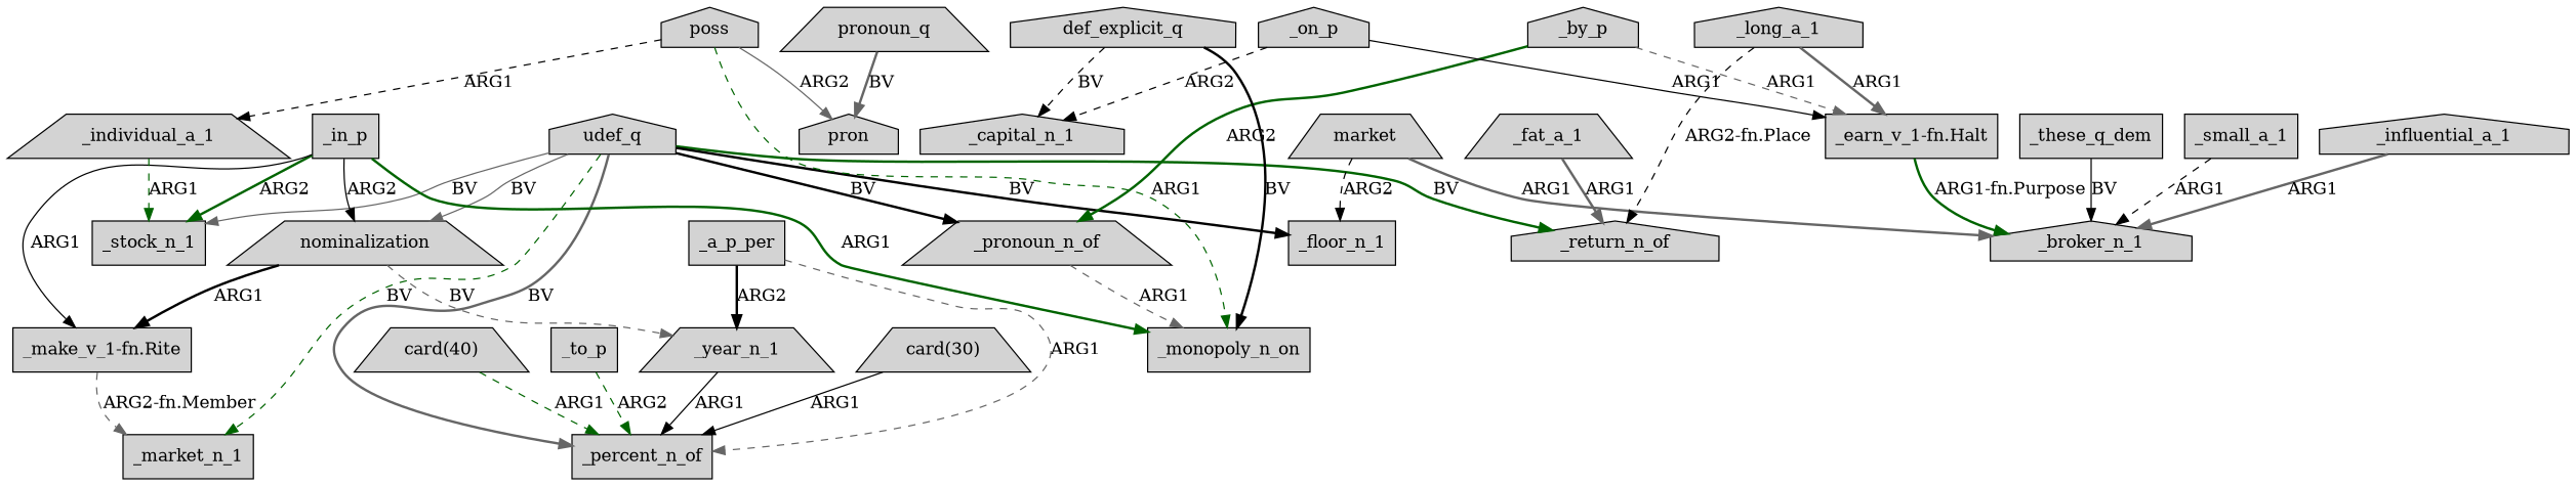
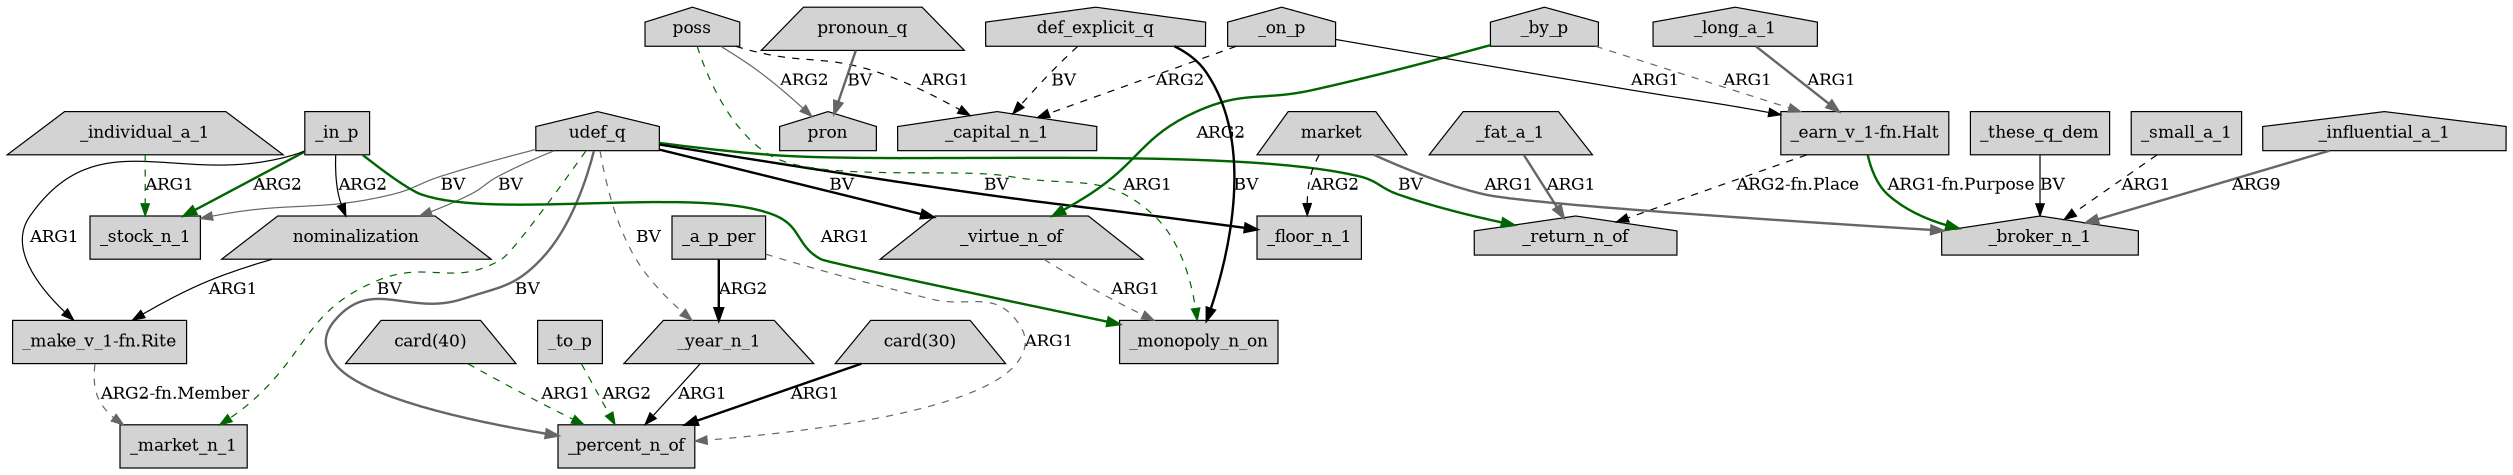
  digraph {
    node [shape=box style=filled]
    edge [color=black style=dashed]
    _a_p_per
    _percent_n_of
    _year_n_1 [shape=trapezium]
    udef_q [shape=house]
    _market_n_1
    _return_n_of [shape=house]
-   _virtue_n_of [shape=trapezium label=_pronoun_n_of]
+   _virtue_n_of [shape=trapezium]
    _floor_n_1
    nominalization [shape=trapezium]
    _stock_n_1
    _monopoly_n_on
    "_make_v_1-fn.Rite"
    poss [shape=house]
    _capital_n_1 [shape=house]
    pron [shape=house]
    _by_p [shape=house]
    "_earn_v_1-fn.Halt"
    _broker_n_1 [shape=house]
    n19 [label=market shape=trapezium]
    _on_p [shape=house]
    _in_p
    _small_a_1
    "card(40)" [shape=trapezium]
    _to_p
    _fat_a_1 [shape=trapezium]
    pronoun_q [shape=trapezium]
    "card(30)" [shape=trapezium]
    def_explicit_q [shape=house]
    _influential_a_1 [shape=house]
    _individual_a_1 [shape=trapezium]
    _these_q_dem
    _long_a_1 [shape=house]
    _a_p_per -> _percent_n_of [color=gray40 label=ARG1]
    _a_p_per -> _year_n_1 [label=ARG2 style=bold]
    _year_n_1 -> _percent_n_of [label=ARG1 style=solid]
    udef_q -> _percent_n_of [color=gray40 label=BV style=bold]
-   nominalization -> _year_n_1 [color=gray40 label=BV]
+   udef_q -> _year_n_1 [color=gray40 label=BV]
    udef_q -> _market_n_1 [color=darkgreen label=BV]
    udef_q -> _return_n_of [color=darkgreen label=BV style=bold]
    udef_q -> _virtue_n_of [label=BV style=bold]
    udef_q -> _floor_n_1 [label=BV style=bold]
    udef_q -> nominalization [color=gray40 label=BV style=solid]
    udef_q -> _stock_n_1 [color=gray40 label=BV style=solid]
    _virtue_n_of -> _monopoly_n_on [color=gray40 label=ARG1]
-   nominalization -> "_make_v_1-fn.Rite" [label=ARG1 style=bold]
+   nominalization -> "_make_v_1-fn.Rite" [label=ARG1 style=solid]
    "_make_v_1-fn.Rite" -> _market_n_1 [color=gray40 label="ARG2-fn.Member"]
    poss -> _monopoly_n_on [color=darkgreen label=ARG1]
-   poss -> _individual_a_1 [label=ARG1]
+   poss -> _capital_n_1 [label=ARG1]
    poss -> pron [color=gray40 label=ARG2 style=solid]
    _by_p -> _virtue_n_of [color=darkgreen label=ARG2 style=bold]
    _by_p -> "_earn_v_1-fn.Halt" [color=gray40 label=ARG1]
-   _long_a_1 -> _return_n_of [label="ARG2-fn.Place"]
+   "_earn_v_1-fn.Halt" -> _return_n_of [label="ARG2-fn.Place"]
    "_earn_v_1-fn.Halt" -> _broker_n_1 [color=darkgreen label="ARG1-fn.Purpose" style=bold]
    n19 -> _floor_n_1 [label=ARG2]
    n19 -> _broker_n_1 [color=gray40 label=ARG1 style=bold]
    _on_p -> _capital_n_1 [label=ARG2]
    _on_p -> "_earn_v_1-fn.Halt" [label=ARG1 style=solid]
    _in_p -> nominalization [label=ARG2 style=solid]
    _in_p -> _stock_n_1 [color=darkgreen label=ARG2 style=bold]
    _in_p -> _monopoly_n_on [color=darkgreen label=ARG1 style=bold]
    _in_p -> "_make_v_1-fn.Rite" [label=ARG1 style=solid]
    _small_a_1 -> _broker_n_1 [label=ARG1]
    "card(40)" -> _percent_n_of [color=darkgreen label=ARG1]
    _to_p -> _percent_n_of [color=darkgreen label=ARG2]
    _fat_a_1 -> _return_n_of [color=gray40 label=ARG1 style=bold]
    pronoun_q -> pron [color=gray40 label=BV style=bold]
-   "card(30)" -> _percent_n_of [label=ARG1 style=solid]
+   "card(30)" -> _percent_n_of [label=ARG1 style=bold]
    def_explicit_q -> _monopoly_n_on [label=BV style=bold]
    def_explicit_q -> _capital_n_1 [label=BV]
-   _influential_a_1 -> _broker_n_1 [color=gray40 label=ARG1 style=bold]
+   _influential_a_1 -> _broker_n_1 [color=gray40 label=ARG9 style=bold]
    _individual_a_1 -> _stock_n_1 [color=darkgreen label=ARG1]
    _these_q_dem -> _broker_n_1 [label=BV style=solid]
    _long_a_1 -> "_earn_v_1-fn.Halt" [color=gray40 label=ARG1 style=bold]
  }
